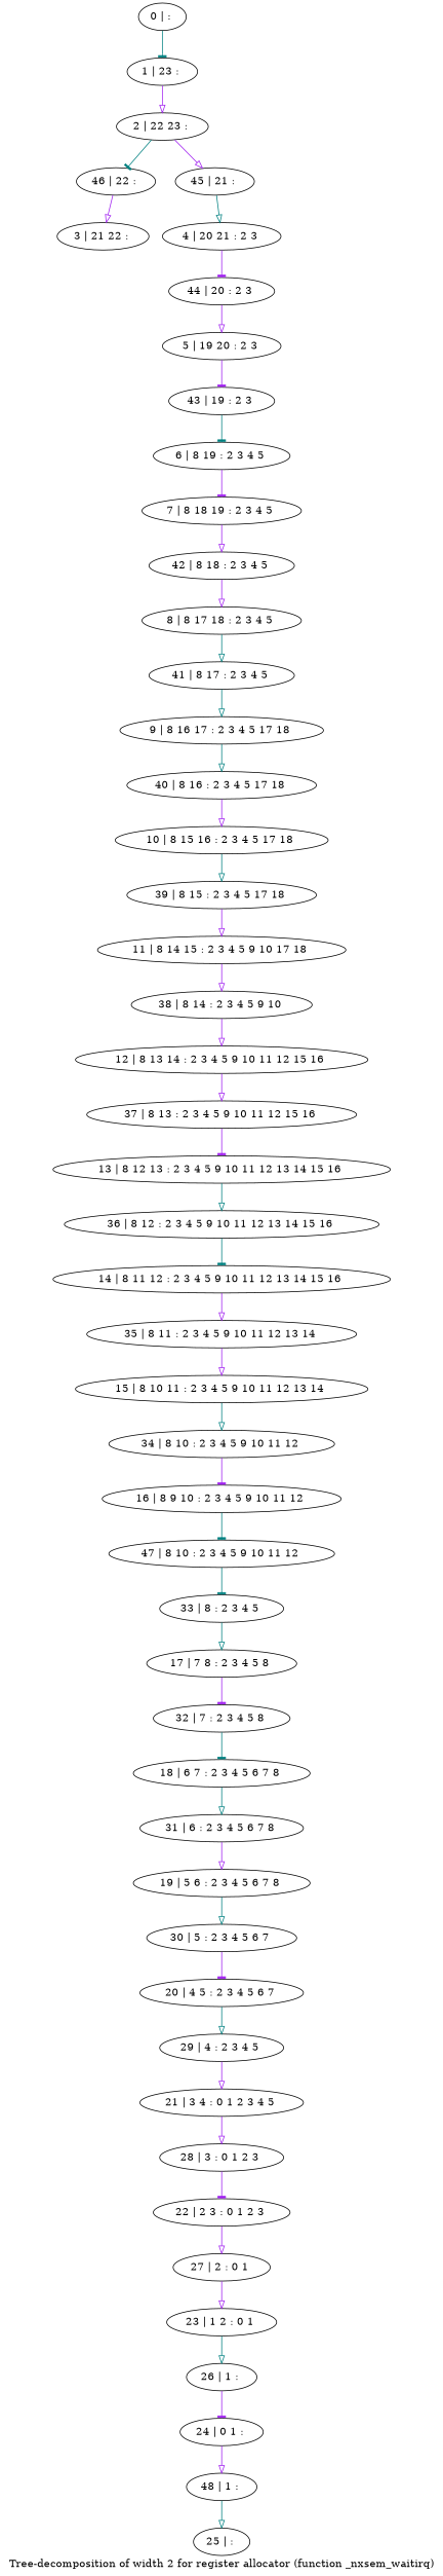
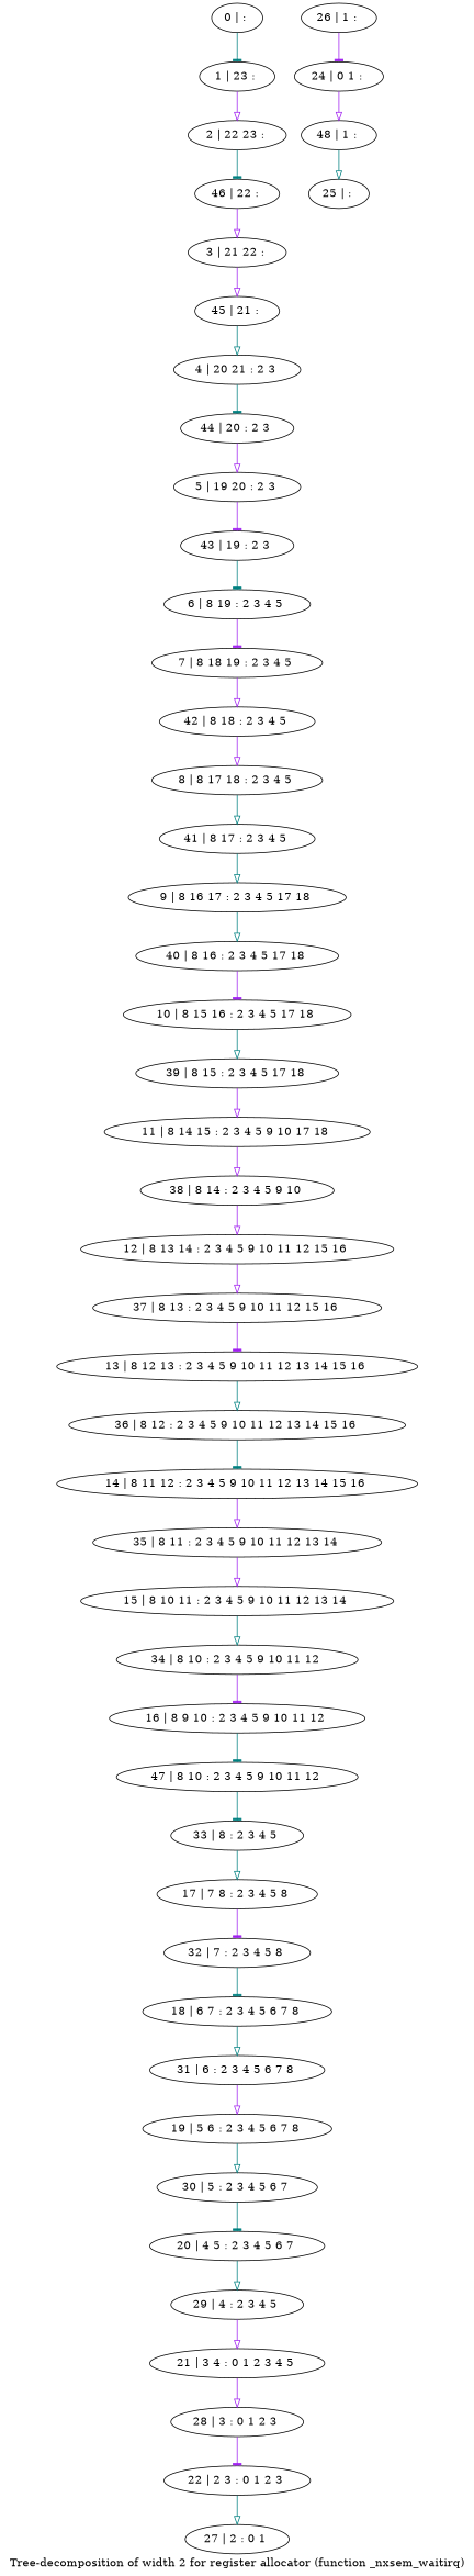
  digraph {
    label="Tree-decomposition of width 2 for register allocator (function _nxsem_waitirq)"
    edge [arrowhead=onormal color=purple]
    n1 [label="0 | : "]
    n2 [label="1 | 23 : "]
    n3 [label="2 | 22 23 : "]
    n4 [label="46 | 22 : "]
    n5 [label="3 | 21 22 : "]
    n6 [label="45 | 21 : "]
    n7 [label="4 | 20 21 : 2 3 "]
    n8 [label="44 | 20 : 2 3 "]
    n9 [label="5 | 19 20 : 2 3 "]
    n10 [label="43 | 19 : 2 3 "]
    n11 [label="6 | 8 19 : 2 3 4 5 "]
    n12 [label="7 | 8 18 19 : 2 3 4 5 "]
    n13 [label="42 | 8 18 : 2 3 4 5 "]
    n14 [label="8 | 8 17 18 : 2 3 4 5 "]
    n15 [label="41 | 8 17 : 2 3 4 5 "]
    n16 [label="9 | 8 16 17 : 2 3 4 5 17 18 "]
    n17 [label="40 | 8 16 : 2 3 4 5 17 18 "]
    n18 [label="10 | 8 15 16 : 2 3 4 5 17 18 "]
    n19 [label="39 | 8 15 : 2 3 4 5 17 18 "]
    n20 [label="11 | 8 14 15 : 2 3 4 5 9 10 17 18 "]
    n21 [label="38 | 8 14 : 2 3 4 5 9 10 "]
    n22 [label="12 | 8 13 14 : 2 3 4 5 9 10 11 12 15 16 "]
    n23 [label="37 | 8 13 : 2 3 4 5 9 10 11 12 15 16 "]
    n24 [label="13 | 8 12 13 : 2 3 4 5 9 10 11 12 13 14 15 16 "]
    n25 [label="36 | 8 12 : 2 3 4 5 9 10 11 12 13 14 15 16 "]
    n26 [label="14 | 8 11 12 : 2 3 4 5 9 10 11 12 13 14 15 16 "]
    n27 [label="35 | 8 11 : 2 3 4 5 9 10 11 12 13 14 "]
    n28 [label="15 | 8 10 11 : 2 3 4 5 9 10 11 12 13 14 "]
    n29 [label="34 | 8 10 : 2 3 4 5 9 10 11 12 "]
    n30 [label="16 | 8 9 10 : 2 3 4 5 9 10 11 12 "]
    n31 [label="47 | 8 10 : 2 3 4 5 9 10 11 12 "]
    n32 [label="33 | 8 : 2 3 4 5 "]
    n33 [label="17 | 7 8 : 2 3 4 5 8 "]
    n34 [label="32 | 7 : 2 3 4 5 8 "]
    n35 [label="18 | 6 7 : 2 3 4 5 6 7 8 "]
    n36 [label="31 | 6 : 2 3 4 5 6 7 8 "]
    n37 [label="19 | 5 6 : 2 3 4 5 6 7 8 "]
    n38 [label="30 | 5 : 2 3 4 5 6 7 "]
    n39 [label="20 | 4 5 : 2 3 4 5 6 7 "]
    n40 [label="29 | 4 : 2 3 4 5 "]
    n41 [label="21 | 3 4 : 0 1 2 3 4 5 "]
    n42 [label="28 | 3 : 0 1 2 3 "]
    n43 [label="22 | 2 3 : 0 1 2 3 "]
    n44 [label="27 | 2 : 0 1 "]
-   n45 [label="23 | 1 2 : 0 1 "]
    n46 [label="26 | 1 : "]
    n47 [label="24 | 0 1 : "]
    n48 [label="48 | 1 : "]
    n49 [label="25 | : "]
    n1 -> n2 [arrowhead=tee color=teal]
    n2 -> n3
    n3 -> n4 [arrowhead=tee color=teal]
    n4 -> n5
-   n3 -> n6
+   n5 -> n6
    n6 -> n7 [color=teal]
-   n7 -> n8 [arrowhead=tee]
+   n7 -> n8 [arrowhead=tee color=teal]
    n8 -> n9
    n9 -> n10 [arrowhead=tee]
    n10 -> n11 [arrowhead=tee color=teal]
    n11 -> n12 [arrowhead=tee]
    n12 -> n13
    n13 -> n14
    n14 -> n15 [color=teal]
    n15 -> n16 [color=teal]
    n16 -> n17 [color=teal]
-   n17 -> n18
+   n17 -> n18 [arrowhead=tee]
    n18 -> n19 [color=teal]
    n19 -> n20
    n20 -> n21
    n21 -> n22
    n22 -> n23
    n23 -> n24 [arrowhead=tee]
    n24 -> n25 [color=teal]
    n25 -> n26 [arrowhead=tee color=teal]
    n26 -> n27
    n27 -> n28
    n28 -> n29 [color=teal]
    n29 -> n30 [arrowhead=tee]
    n30 -> n31 [arrowhead=tee color=teal]
    n31 -> n32 [arrowhead=tee color=teal]
    n32 -> n33 [color=teal]
    n33 -> n34 [arrowhead=tee]
    n34 -> n35 [arrowhead=tee color=teal]
    n35 -> n36 [color=teal]
    n36 -> n37
    n37 -> n38 [color=teal]
-   n38 -> n39 [arrowhead=tee]
+   n38 -> n39 [arrowhead=tee color=teal]
    n39 -> n40 [color=teal]
    n40 -> n41
    n41 -> n42
    n42 -> n43 [arrowhead=tee]
-   n43 -> n44
-   n44 -> n45
-   n45 -> n46 [color=teal]
+   n43 -> n44 [color=teal]
    n46 -> n47 [arrowhead=tee]
    n47 -> n48
    n48 -> n49 [color=teal]
  }
